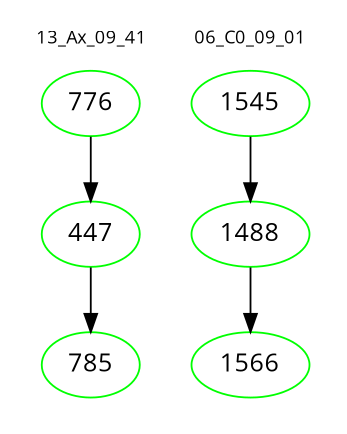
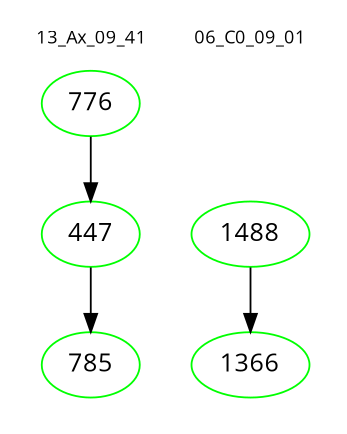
  digraph {
    fontname="Open Sans"
    node [color=green fontname="Open Sans"]
    edge [color=black fontname="Open Sans"]
    n1 [label=776]
    n2 [label=447]
    n3 [label=785]
-   n4 [label=1545]
    n5 [label=1488]
-   n6 [label=1566]
+   n6 [label=1366]
    subgraph cluster_1 {
      color=white
      fontsize=10
      label="13_Ax_09_41"
      n1
      n2
      n3
    }
    subgraph cluster_2 {
      color=white
      fontsize=10
      label="06_C0_09_01"
-     n4
      n5
      n6
    }
    n1 -> n2
    n2 -> n3
-   n4 -> n5
    n5 -> n6
  }
